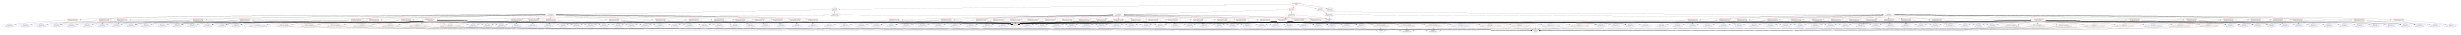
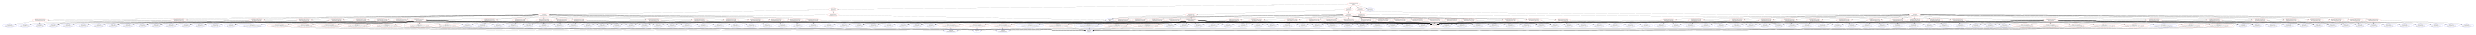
  digraph {
    fontname="Noto Sans"
    node [color=blue fontname="Noto Sans"]
    edge [fontname="Noto Sans"]
    n1 [color=red label="RooSimultaneousOpt\nmodel_s"]
    n2 [color=red label="RooProdPdf\npdf_binb2016"]
    n3 [color=red label="RooProdPdf\npdf_binb2017"]
    n4 [color=red label="RooProdPdf\npdf_binb2018"]
    n5 [label="RooCategory\nCMS_channel"]
    n6 [color=red label="RooRealSumPdf\npdf_binb2016_nuis"]
    n7 [color=red label="RooProdPdf\npdfbins_binb2016"]
    n8 [color=red label="RooRealSumPdf\npdf_binb2017_nuis"]
    n9 [color=red label="RooProdPdf\npdfbins_binb2017"]
    n10 [color=red label="RooRealSumPdf\npdf_binb2018_nuis"]
    n11 [color=red label="RooProdPdf\npdfbins_binb2018"]
    n12 [color=red label="CMSHistErrorPropagator\nprop_binb2016"]
    n13 [label="RooRealVar\nONE"]
    n14 [color=red label="SimpleGaussianConstraint\nprop_binb2016_bin0_Pdf"]
    n15 [color=red label="SimpleGaussianConstraint\nprop_binb2016_bin1_Pdf"]
    n16 [color=red label="SimpleGaussianConstraint\nprop_binb2016_bin2_Pdf"]
    n17 [color=red label="SimpleGaussianConstraint\nprop_binb2016_bin3_Pdf"]
    n18 [color=red label="SimpleGaussianConstraint\nprop_binb2016_bin4_Pdf"]
    n19 [color=red label="SimpleGaussianConstraint\nprop_binb2016_bin5_Pdf"]
    n20 [color=red label="SimpleGaussianConstraint\nprop_binb2016_bin6_Pdf"]
    n21 [color=red label="SimpleGaussianConstraint\nprop_binb2016_bin7_Pdf"]
    n22 [color=red label="SimpleGaussianConstraint\nprop_binb2016_bin8_Pdf"]
    n23 [color=red label="SimpleGaussianConstraint\nprop_binb2016_bin9_Pdf"]
    n24 [color=red label="SimpleGaussianConstraint\nprop_binb2016_bin10_Pdf"]
    n25 [color=red label="SimpleGaussianConstraint\nprop_binb2016_bin11_Pdf"]
    n26 [color=red label="SimpleGaussianConstraint\nprop_binb2016_bin12_Pdf"]
    n27 [color=red label="SimpleGaussianConstraint\nprop_binb2016_bin13_Pdf"]
    n28 [color=red label="SimpleGaussianConstraint\nprop_binb2016_bin14_Pdf"]
    n29 [color=red label="SimpleGaussianConstraint\nprop_binb2016_bin15_Pdf"]
    n30 [color=red label="SimpleGaussianConstraint\nprop_binb2016_bin16_Pdf"]
    n31 [color=red label="SimpleGaussianConstraint\nprop_binb2016_bin17_Pdf"]
    n32 [color=red label="SimpleGaussianConstraint\nprop_binb2016_bin18_Pdf"]
    n33 [color=red label="SimpleGaussianConstraint\nprop_binb2016_bin19_Pdf"]
    n34 [color=red label="CMSHistFunc\nshapeBkg_OtherSampleBkgPhoton_b2016_rebinPdf"]
    n35 [label="RooRealVar\nCMS_th1x"]
    n36 [color=red label="CMSHistFunc\nshapeBkg_WGammaBkgPhoton_b2016_rebinPdf"]
    n37 [color=red label="CMSHistFunc\nshapeSig_MisIDEleSixteen_b2016_rebinPdf"]
    n38 [color=red label="CMSHistFunc\nshapeBkg_ZGammaBkgPhoton_b2016_rebinPdf"]
    n39 [label="RooRealVar\nn_exp_binb2016_proc_OtherSampleBkgPhoton"]
    n40 [color=red label="ProcessNormalization\nn_exp_binb2016_proc_WGammaBkgPhoton"]
    n41 [color=red label="ProcessNormalization\nn_exp_binb2016_proc_MisIDEleSixteen"]
    n42 [color=red label="ProcessNormalization\nn_exp_binb2016_proc_ZGammaBkgPhoton"]
    n43 [label="RooRealVar\nprop_binb2016_bin0"]
    n44 [label="RooRealVar\nprop_binb2016_bin1"]
    n45 [label="RooRealVar\nprop_binb2016_bin2"]
    n46 [label="RooRealVar\nprop_binb2016_bin3"]
    n47 [label="RooRealVar\nprop_binb2016_bin4"]
    n48 [label="RooRealVar\nprop_binb2016_bin5"]
    n49 [label="RooRealVar\nprop_binb2016_bin6"]
    n50 [label="RooRealVar\nprop_binb2016_bin7"]
    n51 [label="RooRealVar\nprop_binb2016_bin8"]
    n52 [label="RooRealVar\nprop_binb2016_bin9"]
    n53 [label="RooRealVar\nprop_binb2016_bin10"]
    n54 [label="RooRealVar\nprop_binb2016_bin11"]
    n55 [label="RooRealVar\nprop_binb2016_bin12"]
    n56 [label="RooRealVar\nprop_binb2016_bin13"]
    n57 [label="RooRealVar\nprop_binb2016_bin14"]
    n58 [label="RooRealVar\nprop_binb2016_bin15"]
    n59 [label="RooRealVar\nprop_binb2016_bin16"]
    n60 [label="RooRealVar\nprop_binb2016_bin17"]
    n61 [label="RooRealVar\nprop_binb2016_bin18"]
    n62 [label="RooRealVar\nprop_binb2016_bin19"]
    n63 [label="RooRealVar\nWGammaBkgPhotonSF"]
    n64 [label="RooRealVar\nr"]
    n65 [label="RooRealVar\nZGammaBkgPhotonSF"]
    n66 [color=red label="RooConstVar\n1"]
    n67 [label="RooRealVar\nprop_binb2016_bin0_In"]
    n68 [label="RooRealVar\nprop_binb2016_bin1_In"]
    n69 [label="RooRealVar\nprop_binb2016_bin2_In"]
    n70 [label="RooRealVar\nprop_binb2016_bin3_In"]
    n71 [label="RooRealVar\nprop_binb2016_bin4_In"]
    n72 [label="RooRealVar\nprop_binb2016_bin5_In"]
    n73 [label="RooRealVar\nprop_binb2016_bin6_In"]
    n74 [label="RooRealVar\nprop_binb2016_bin7_In"]
    n75 [label="RooRealVar\nprop_binb2016_bin8_In"]
    n76 [label="RooRealVar\nprop_binb2016_bin9_In"]
    n77 [label="RooRealVar\nprop_binb2016_bin10_In"]
    n78 [label="RooRealVar\nprop_binb2016_bin11_In"]
    n79 [label="RooRealVar\nprop_binb2016_bin12_In"]
    n80 [label="RooRealVar\nprop_binb2016_bin13_In"]
    n81 [label="RooRealVar\nprop_binb2016_bin14_In"]
    n82 [label="RooRealVar\nprop_binb2016_bin15_In"]
    n83 [label="RooRealVar\nprop_binb2016_bin16_In"]
    n84 [label="RooRealVar\nprop_binb2016_bin17_In"]
    n85 [label="RooRealVar\nprop_binb2016_bin18_In"]
    n86 [label="RooRealVar\nprop_binb2016_bin19_In"]
    n87 [color=red label="CMSHistErrorPropagator\nprop_binb2017"]
    n88 [color=red label="SimpleGaussianConstraint\nprop_binb2017_bin0_Pdf"]
    n89 [color=red label="SimpleGaussianConstraint\nprop_binb2017_bin1_Pdf"]
    n90 [color=red label="SimpleGaussianConstraint\nprop_binb2017_bin2_Pdf"]
    n91 [color=red label="SimpleGaussianConstraint\nprop_binb2017_bin3_Pdf"]
    n92 [color=red label="SimpleGaussianConstraint\nprop_binb2017_bin4_Pdf"]
    n93 [color=red label="SimpleGaussianConstraint\nprop_binb2017_bin5_Pdf"]
    n94 [color=red label="SimpleGaussianConstraint\nprop_binb2017_bin6_Pdf"]
    n95 [color=red label="SimpleGaussianConstraint\nprop_binb2017_bin7_Pdf"]
    n96 [color=red label="SimpleGaussianConstraint\nprop_binb2017_bin8_Pdf"]
    n97 [color=red label="SimpleGaussianConstraint\nprop_binb2017_bin9_Pdf"]
    n98 [color=red label="SimpleGaussianConstraint\nprop_binb2017_bin10_Pdf"]
    n99 [color=red label="SimpleGaussianConstraint\nprop_binb2017_bin11_Pdf"]
    n100 [color=red label="SimpleGaussianConstraint\nprop_binb2017_bin12_Pdf"]
    n101 [color=red label="SimpleGaussianConstraint\nprop_binb2017_bin13_Pdf"]
    n102 [color=red label="SimpleGaussianConstraint\nprop_binb2017_bin14_Pdf"]
    n103 [color=red label="SimpleGaussianConstraint\nprop_binb2017_bin15_Pdf"]
    n104 [color=red label="SimpleGaussianConstraint\nprop_binb2017_bin16_Pdf"]
    n105 [color=red label="SimpleGaussianConstraint\nprop_binb2017_bin17_Pdf"]
    n106 [color=red label="SimpleGaussianConstraint\nprop_binb2017_bin18_Pdf"]
    n107 [color=red label="SimpleGaussianConstraint\nprop_binb2017_bin19_Pdf"]
    n108 [label="CMSHistFunc\nshapeSig_MisIDEleSeventeen_b2017_rebinPdf"]
    n109 [color=red label="CMSHistFunc\nshapeBkg_WGammaBkgPhoton_b2017_rebinPdf"]
    n110 [color=red label="CMSHistFunc\nshapeBkg_OtherSampleBkgPhoton_b2017_rebinPdf"]
    n111 [color=red label="CMSHistFunc\nshapeBkg_ZGammaBkgPhoton_b2017_rebinPdf"]
    n112 [color=red label="ProcessNormalization\nn_exp_binb2017_proc_MisIDEleSeventeen"]
    n113 [color=red label="ProcessNormalization\nn_exp_binb2017_proc_WGammaBkgPhoton"]
    n114 [label="RooRealVar\nn_exp_binb2017_proc_OtherSampleBkgPhoton"]
    n115 [color=red label="ProcessNormalization\nn_exp_binb2017_proc_ZGammaBkgPhoton"]
    n116 [label="RooRealVar\nprop_binb2017_bin0"]
    n117 [label="RooRealVar\nprop_binb2017_bin1"]
    n118 [label="RooRealVar\nprop_binb2017_bin2"]
    n119 [label="RooRealVar\nprop_binb2017_bin3"]
    n120 [label="RooRealVar\nprop_binb2017_bin4"]
    n121 [label="RooRealVar\nprop_binb2017_bin5"]
    n122 [label="RooRealVar\nprop_binb2017_bin6"]
    n123 [label="RooRealVar\nprop_binb2017_bin7"]
    n124 [label="RooRealVar\nprop_binb2017_bin8"]
    n125 [label="RooRealVar\nprop_binb2017_bin9"]
    n126 [label="RooRealVar\nprop_binb2017_bin10"]
    n127 [label="RooRealVar\nprop_binb2017_bin11"]
    n128 [label="RooRealVar\nprop_binb2017_bin12"]
    n129 [label="RooRealVar\nprop_binb2017_bin13"]
    n130 [label="RooRealVar\nprop_binb2017_bin14"]
    n131 [label="RooRealVar\nprop_binb2017_bin15"]
    n132 [label="RooRealVar\nprop_binb2017_bin16"]
    n133 [label="RooRealVar\nprop_binb2017_bin17"]
    n134 [label="RooRealVar\nprop_binb2017_bin18"]
    n135 [label="RooRealVar\nprop_binb2017_bin19"]
    n136 [label="RooRealVar\nprop_binb2017_bin0_In"]
    n137 [label="RooRealVar\nprop_binb2017_bin1_In"]
    n138 [label="RooRealVar\nprop_binb2017_bin2_In"]
    n139 [label="RooRealVar\nprop_binb2017_bin3_In"]
    n140 [label="RooRealVar\nprop_binb2017_bin4_In"]
    n141 [label="RooRealVar\nprop_binb2017_bin5_In"]
    n142 [label="RooRealVar\nprop_binb2017_bin6_In"]
    n143 [label="RooRealVar\nprop_binb2017_bin7_In"]
    n144 [label="RooRealVar\nprop_binb2017_bin8_In"]
    n145 [label="RooRealVar\nprop_binb2017_bin9_In"]
    n146 [label="RooRealVar\nprop_binb2017_bin10_In"]
    n147 [label="RooRealVar\nprop_binb2017_bin11_In"]
    n148 [label="RooRealVar\nprop_binb2017_bin12_In"]
    n149 [label="RooRealVar\nprop_binb2017_bin13_In"]
    n150 [label="RooRealVar\nprop_binb2017_bin14_In"]
    n151 [label="RooRealVar\nprop_binb2017_bin15_In"]
    n152 [label="RooRealVar\nprop_binb2017_bin16_In"]
    n153 [label="RooRealVar\nprop_binb2017_bin17_In"]
    n154 [label="RooRealVar\nprop_binb2017_bin18_In"]
    n155 [label="RooRealVar\nprop_binb2017_bin19_In"]
    n156 [color=red label="CMSHistErrorPropagator\nprop_binb2018"]
    n157 [color=red label="SimpleGaussianConstraint\nprop_binb2018_bin0_Pdf"]
    n158 [color=red label="SimpleGaussianConstraint\nprop_binb2018_bin1_Pdf"]
    n159 [color=red label="SimpleGaussianConstraint\nprop_binb2018_bin2_Pdf"]
    n160 [color=red label="SimpleGaussianConstraint\nprop_binb2018_bin3_Pdf"]
    n161 [color=red label="SimpleGaussianConstraint\nprop_binb2018_bin4_Pdf"]
    n162 [color=red label="SimpleGaussianConstraint\nprop_binb2018_bin5_Pdf"]
    n163 [color=red label="SimpleGaussianConstraint\nprop_binb2018_bin6_Pdf"]
    n164 [color=red label="SimpleGaussianConstraint\nprop_binb2018_bin7_Pdf"]
    n165 [color=red label="SimpleGaussianConstraint\nprop_binb2018_bin8_Pdf"]
    n166 [color=red label="SimpleGaussianConstraint\nprop_binb2018_bin9_Pdf"]
    n167 [color=red label="SimpleGaussianConstraint\nprop_binb2018_bin10_Pdf"]
    n168 [color=red label="SimpleGaussianConstraint\nprop_binb2018_bin11_Pdf"]
    n169 [color=red label="SimpleGaussianConstraint\nprop_binb2018_bin12_Pdf"]
    n170 [color=red label="SimpleGaussianConstraint\nprop_binb2018_bin13_Pdf"]
    n171 [color=red label="SimpleGaussianConstraint\nprop_binb2018_bin14_Pdf"]
    n172 [color=red label="SimpleGaussianConstraint\nprop_binb2018_bin15_Pdf"]
    n173 [color=red label="SimpleGaussianConstraint\nprop_binb2018_bin16_Pdf"]
    n174 [color=red label="SimpleGaussianConstraint\nprop_binb2018_bin17_Pdf"]
    n175 [color=red label="SimpleGaussianConstraint\nprop_binb2018_bin18_Pdf"]
    n176 [color=red label="SimpleGaussianConstraint\nprop_binb2018_bin19_Pdf"]
    n177 [color=red label="CMSHistFunc\nshapeBkg_OtherSampleBkgPhoton_b2018_rebinPdf"]
    n178 [color=red label="CMSHistFunc\nshapeBkg_WGammaBkgPhoton_b2018_rebinPdf"]
    n179 [color=red label="CMSHistFunc\nshapeSig_MisIDEleEighteen_b2018_rebinPdf"]
    n180 [color=red label="CMSHistFunc\nshapeBkg_ZGammaBkgPhoton_b2018_rebinPdf"]
    n181 [label="RooRealVar\nn_exp_binb2018_proc_OtherSampleBkgPhoton"]
    n182 [color=red label="ProcessNormalization\nn_exp_binb2018_proc_WGammaBkgPhoton"]
    n183 [color=red label="ProcessNormalization\nn_exp_binb2018_proc_MisIDEleEighteen"]
    n184 [color=red label="ProcessNormalization\nn_exp_binb2018_proc_ZGammaBkgPhoton"]
    n185 [label="RooRealVar\nprop_binb2018_bin0"]
    n186 [label="RooRealVar\nprop_binb2018_bin1"]
    n187 [label="RooRealVar\nprop_binb2018_bin2"]
    n188 [label="RooRealVar\nprop_binb2018_bin3"]
    n189 [label="RooRealVar\nprop_binb2018_bin4"]
    n190 [label="RooRealVar\nprop_binb2018_bin5"]
    n191 [label="RooRealVar\nprop_binb2018_bin6"]
    n192 [label="RooRealVar\nprop_binb2018_bin7"]
    n193 [label="RooRealVar\nprop_binb2018_bin8"]
    n194 [label="RooRealVar\nprop_binb2018_bin9"]
    n195 [label="RooRealVar\nprop_binb2018_bin10"]
    n196 [label="RooRealVar\nprop_binb2018_bin11"]
    n197 [label="RooRealVar\nprop_binb2018_bin12"]
    n198 [label="RooRealVar\nprop_binb2018_bin13"]
    n199 [label="RooRealVar\nprop_binb2018_bin14"]
    n200 [label="RooRealVar\nprop_binb2018_bin15"]
    n201 [label="RooRealVar\nprop_binb2018_bin16"]
    n202 [label="RooRealVar\nprop_binb2018_bin17"]
    n203 [label="RooRealVar\nprop_binb2018_bin18"]
    n204 [label="RooRealVar\nprop_binb2018_bin19"]
    n205 [label="RooRealVar\nprop_binb2018_bin0_In"]
    n206 [label="RooRealVar\nprop_binb2018_bin1_In"]
    n207 [label="RooRealVar\nprop_binb2018_bin2_In"]
    n208 [label="RooRealVar\nprop_binb2018_bin3_In"]
    n209 [label="RooRealVar\nprop_binb2018_bin4_In"]
    n210 [label="RooRealVar\nprop_binb2018_bin5_In"]
+   n211 [label="RooRealVar\nprop_binb2018_bin6_In"]
    n212 [label="RooRealVar\nprop_binb2018_bin7_In"]
    n213 [label="RooRealVar\nprop_binb2018_bin8_In"]
    n214 [label="RooRealVar\nprop_binb2018_bin9_In"]
    n215 [label="RooRealVar\nprop_binb2018_bin10_In"]
    n216 [label="RooRealVar\nprop_binb2018_bin11_In"]
    n217 [label="RooRealVar\nprop_binb2018_bin12_In"]
    n218 [label="RooRealVar\nprop_binb2018_bin13_In"]
    n219 [label="RooRealVar\nprop_binb2018_bin14_In"]
    n220 [label="RooRealVar\nprop_binb2018_bin15_In"]
    n221 [label="RooRealVar\nprop_binb2018_bin16_In"]
    n222 [label="RooRealVar\nprop_binb2018_bin17_In"]
    n223 [label="RooRealVar\nprop_binb2018_bin18_In"]
    n224 [label="RooRealVar\nprop_binb2018_bin19_In"]
    n1 -> n2
    n1 -> n3
    n1 -> n4
    n1 -> n5
    n2 -> n6
    n2 -> n7
    n3 -> n8
    n3 -> n9
    n4 -> n10
    n4 -> n11
    n6 -> n12
    n6 -> n13
    n7 -> n14
    n7 -> n15
    n7 -> n16
    n7 -> n17
    n7 -> n18
    n7 -> n19
    n7 -> n20
    n7 -> n21
    n7 -> n22
    n7 -> n23
    n7 -> n24
    n7 -> n25
    n7 -> n26
    n7 -> n27
    n7 -> n28
    n7 -> n29
    n7 -> n30
    n7 -> n31
    n7 -> n32
    n7 -> n33
    n8 -> n13
    n8 -> n87
    n9 -> n88
    n9 -> n89
    n9 -> n90
    n9 -> n91
    n9 -> n92
    n9 -> n93
    n9 -> n94
    n9 -> n95
    n9 -> n96
    n9 -> n97
    n9 -> n98
    n9 -> n99
    n9 -> n100
    n9 -> n101
    n9 -> n102
    n9 -> n103
    n9 -> n104
    n9 -> n105
    n9 -> n106
    n9 -> n107
    n10 -> n13
    n10 -> n156
    n11 -> n157
    n11 -> n158
    n11 -> n159
    n11 -> n160
    n11 -> n161
    n11 -> n162
    n11 -> n163
    n11 -> n164
    n11 -> n165
    n11 -> n166
    n11 -> n167
    n11 -> n168
    n11 -> n169
    n11 -> n170
    n11 -> n171
    n11 -> n172
    n11 -> n173
    n11 -> n174
    n11 -> n175
    n11 -> n176
    n12 -> n34
    n12 -> n35
    n12 -> n36
    n12 -> n37
    n12 -> n38
    n12 -> n39
    n12 -> n40
    n12 -> n41
    n12 -> n42
    n12 -> n43
    n12 -> n44
    n12 -> n45
    n12 -> n46
    n12 -> n47
    n12 -> n48
    n12 -> n49
    n12 -> n50
    n12 -> n51
    n12 -> n52
    n12 -> n53
    n12 -> n54
    n12 -> n55
    n12 -> n56
    n12 -> n57
    n12 -> n58
    n12 -> n59
    n12 -> n60
    n12 -> n61
    n12 -> n62
    n14 -> n43
    n14 -> n66
    n14 -> n67
    n15 -> n44
    n15 -> n66
    n15 -> n68
    n16 -> n45
    n16 -> n66
    n16 -> n69
    n17 -> n46
    n17 -> n66
    n17 -> n70
    n18 -> n47
    n18 -> n66
    n18 -> n71
    n19 -> n48
    n19 -> n66
    n19 -> n72
    n20 -> n49
    n20 -> n66
    n20 -> n73
    n21 -> n50
    n21 -> n66
    n21 -> n74
    n22 -> n51
    n22 -> n66
    n22 -> n75
    n23 -> n52
    n23 -> n66
    n23 -> n76
    n24 -> n53
    n24 -> n66
    n24 -> n77
    n25 -> n54
    n25 -> n66
    n25 -> n78
    n26 -> n55
    n26 -> n66
    n26 -> n79
    n27 -> n56
    n27 -> n66
    n27 -> n80
    n28 -> n57
    n28 -> n66
    n28 -> n81
    n29 -> n58
    n29 -> n66
    n29 -> n82
    n30 -> n59
    n30 -> n66
    n30 -> n83
    n31 -> n60
    n31 -> n66
    n31 -> n84
    n32 -> n61
    n32 -> n66
    n32 -> n85
    n33 -> n62
    n33 -> n66
    n33 -> n86
    n34 -> n35
    n36 -> n35
    n37 -> n35
    n38 -> n35
    n40 -> n63
    n41 -> n64
    n42 -> n65
    n87 -> n35
    n87 -> n108
    n87 -> n109
    n87 -> n110
    n87 -> n111
    n87 -> n112
    n87 -> n113
    n87 -> n114
    n87 -> n115
    n87 -> n116
    n87 -> n117
    n87 -> n118
    n87 -> n119
    n87 -> n120
    n87 -> n121
    n87 -> n122
    n87 -> n123
    n87 -> n124
    n87 -> n125
    n87 -> n126
    n87 -> n127
    n87 -> n128
    n87 -> n129
    n87 -> n130
    n87 -> n131
    n87 -> n132
    n87 -> n133
    n87 -> n134
    n87 -> n135
    n88 -> n66
    n88 -> n116
    n88 -> n136
    n89 -> n66
    n89 -> n117
    n89 -> n137
    n90 -> n66
    n90 -> n118
    n90 -> n138
    n91 -> n66
    n91 -> n119
    n91 -> n139
    n92 -> n66
    n92 -> n120
    n92 -> n140
    n93 -> n66
    n93 -> n121
    n93 -> n141
    n94 -> n66
    n94 -> n122
    n94 -> n142
    n95 -> n66
    n95 -> n123
    n95 -> n143
    n96 -> n66
    n96 -> n124
    n96 -> n144
    n97 -> n66
    n97 -> n125
    n97 -> n145
    n98 -> n66
    n98 -> n126
    n98 -> n146
    n99 -> n66
    n99 -> n127
    n99 -> n147
    n100 -> n66
    n100 -> n128
    n100 -> n148
    n101 -> n66
    n101 -> n129
    n101 -> n149
    n102 -> n66
    n102 -> n130
    n102 -> n150
    n103 -> n66
    n103 -> n131
    n103 -> n151
    n104 -> n66
    n104 -> n132
    n104 -> n152
    n105 -> n66
    n105 -> n133
    n105 -> n153
    n106 -> n66
    n106 -> n134
    n106 -> n154
    n107 -> n66
    n107 -> n135
    n107 -> n155
    n108 -> n35
    n109 -> n35
    n110 -> n35
    n111 -> n35
    n112 -> n64
    n113 -> n63
    n115 -> n65
    n156 -> n35
    n156 -> n177
    n156 -> n178
    n156 -> n179
    n156 -> n180
    n156 -> n181
    n156 -> n182
    n156 -> n183
    n156 -> n184
    n156 -> n185
    n156 -> n186
    n156 -> n187
    n156 -> n188
    n156 -> n189
    n156 -> n190
    n156 -> n191
    n156 -> n192
    n156 -> n193
    n156 -> n194
    n156 -> n195
    n156 -> n196
    n156 -> n197
    n156 -> n198
    n156 -> n199
    n156 -> n200
    n156 -> n201
    n156 -> n202
    n156 -> n203
    n156 -> n204
    n157 -> n66
    n157 -> n185
    n157 -> n205
    n158 -> n66
    n158 -> n186
    n158 -> n206
    n159 -> n66
    n159 -> n187
    n159 -> n207
    n160 -> n66
    n160 -> n188
    n160 -> n208
    n161 -> n66
    n161 -> n189
    n161 -> n209
    n162 -> n66
    n162 -> n190
    n162 -> n210
    n163 -> n66
    n163 -> n191
+   n163 -> n211
    n164 -> n66
    n164 -> n192
    n164 -> n212
    n165 -> n66
    n165 -> n193
    n165 -> n213
    n166 -> n66
    n166 -> n194
    n166 -> n214
    n167 -> n66
    n167 -> n195
    n167 -> n215
    n168 -> n66
    n168 -> n196
    n168 -> n216
    n169 -> n66
    n169 -> n197
    n169 -> n217
    n170 -> n66
    n170 -> n198
    n170 -> n218
    n171 -> n66
    n171 -> n199
    n171 -> n219
    n172 -> n66
    n172 -> n200
    n172 -> n220
    n173 -> n66
    n173 -> n201
    n173 -> n221
    n174 -> n66
    n174 -> n202
    n174 -> n222
    n175 -> n66
    n175 -> n203
    n175 -> n223
    n176 -> n66
    n176 -> n204
    n176 -> n224
    n177 -> n35
    n178 -> n35
    n179 -> n35
    n180 -> n35
    n182 -> n63
    n183 -> n64
    n184 -> n65
  }
